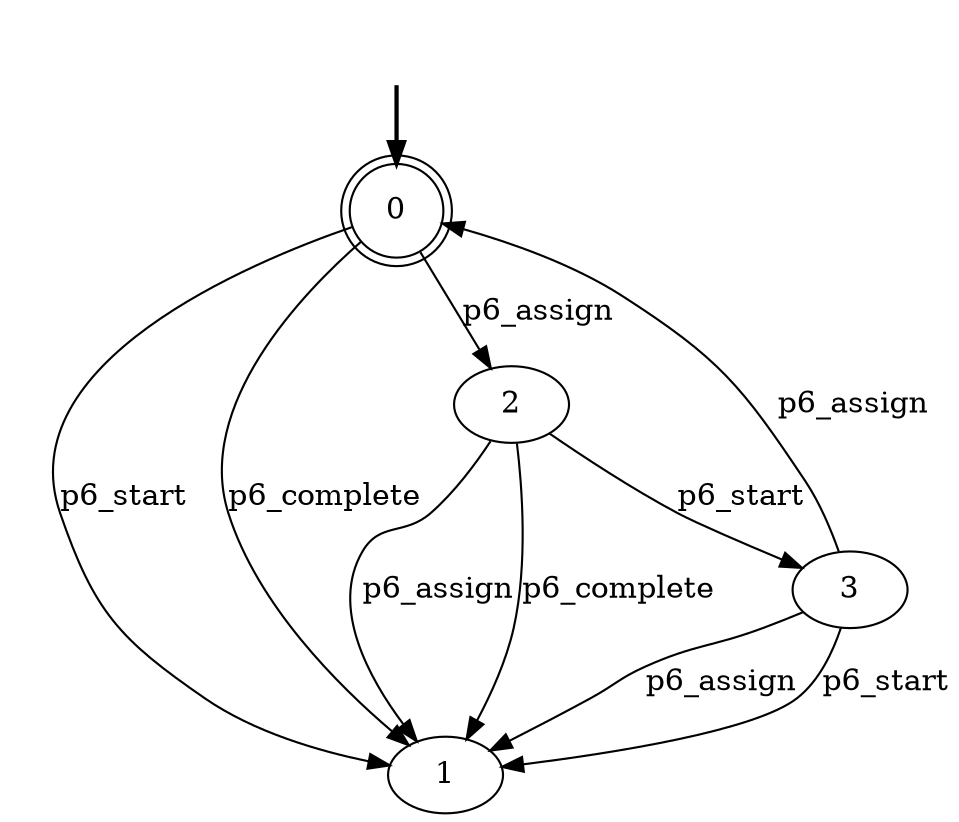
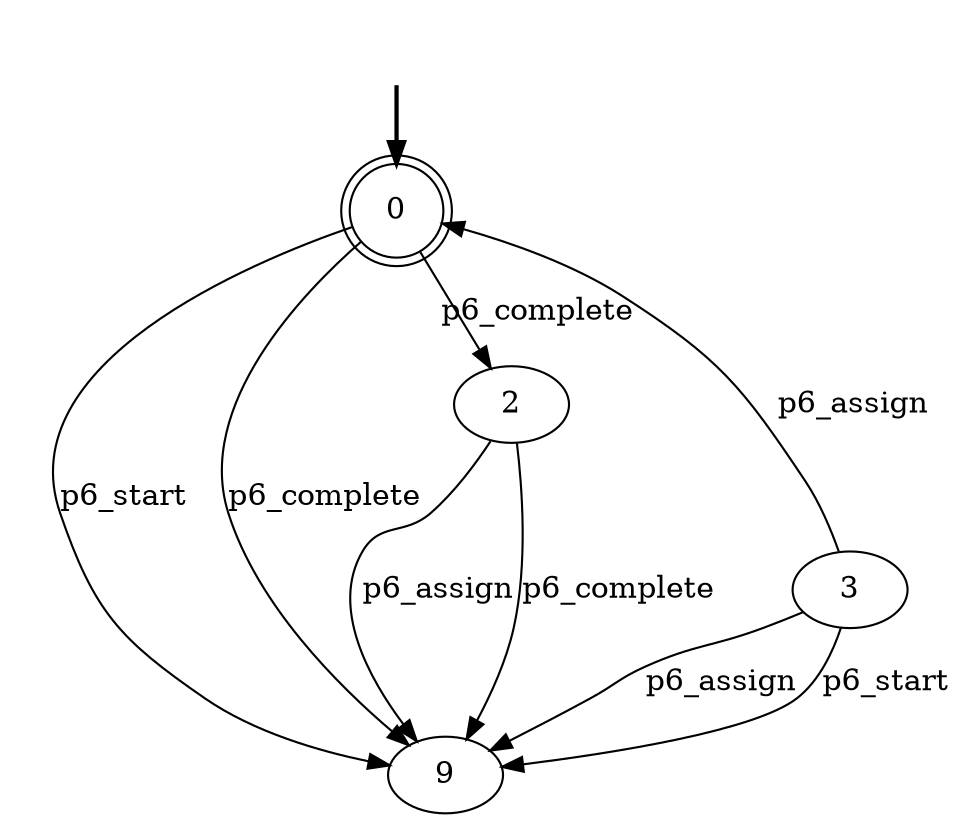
  digraph {
    fake0 [style=invisible]
    0 [root=true shape=doublecircle]
-   1
+   1 [label=9]
    2
    3
    fake0 -> 0 [style=bold]
    0 -> 1 [label=p6_start]
    0 -> 1 [label=p6_complete]
-   0 -> 2 [label=p6_assign]
+   0 -> 2 [label=p6_complete]
    2 -> 1 [label=p6_assign]
    2 -> 1 [label=p6_complete]
-   2 -> 3 [label=p6_start]
    3 -> 0 [label=p6_assign]
    3 -> 1 [label=p6_assign]
    3 -> 1 [label=p6_start]
  }
